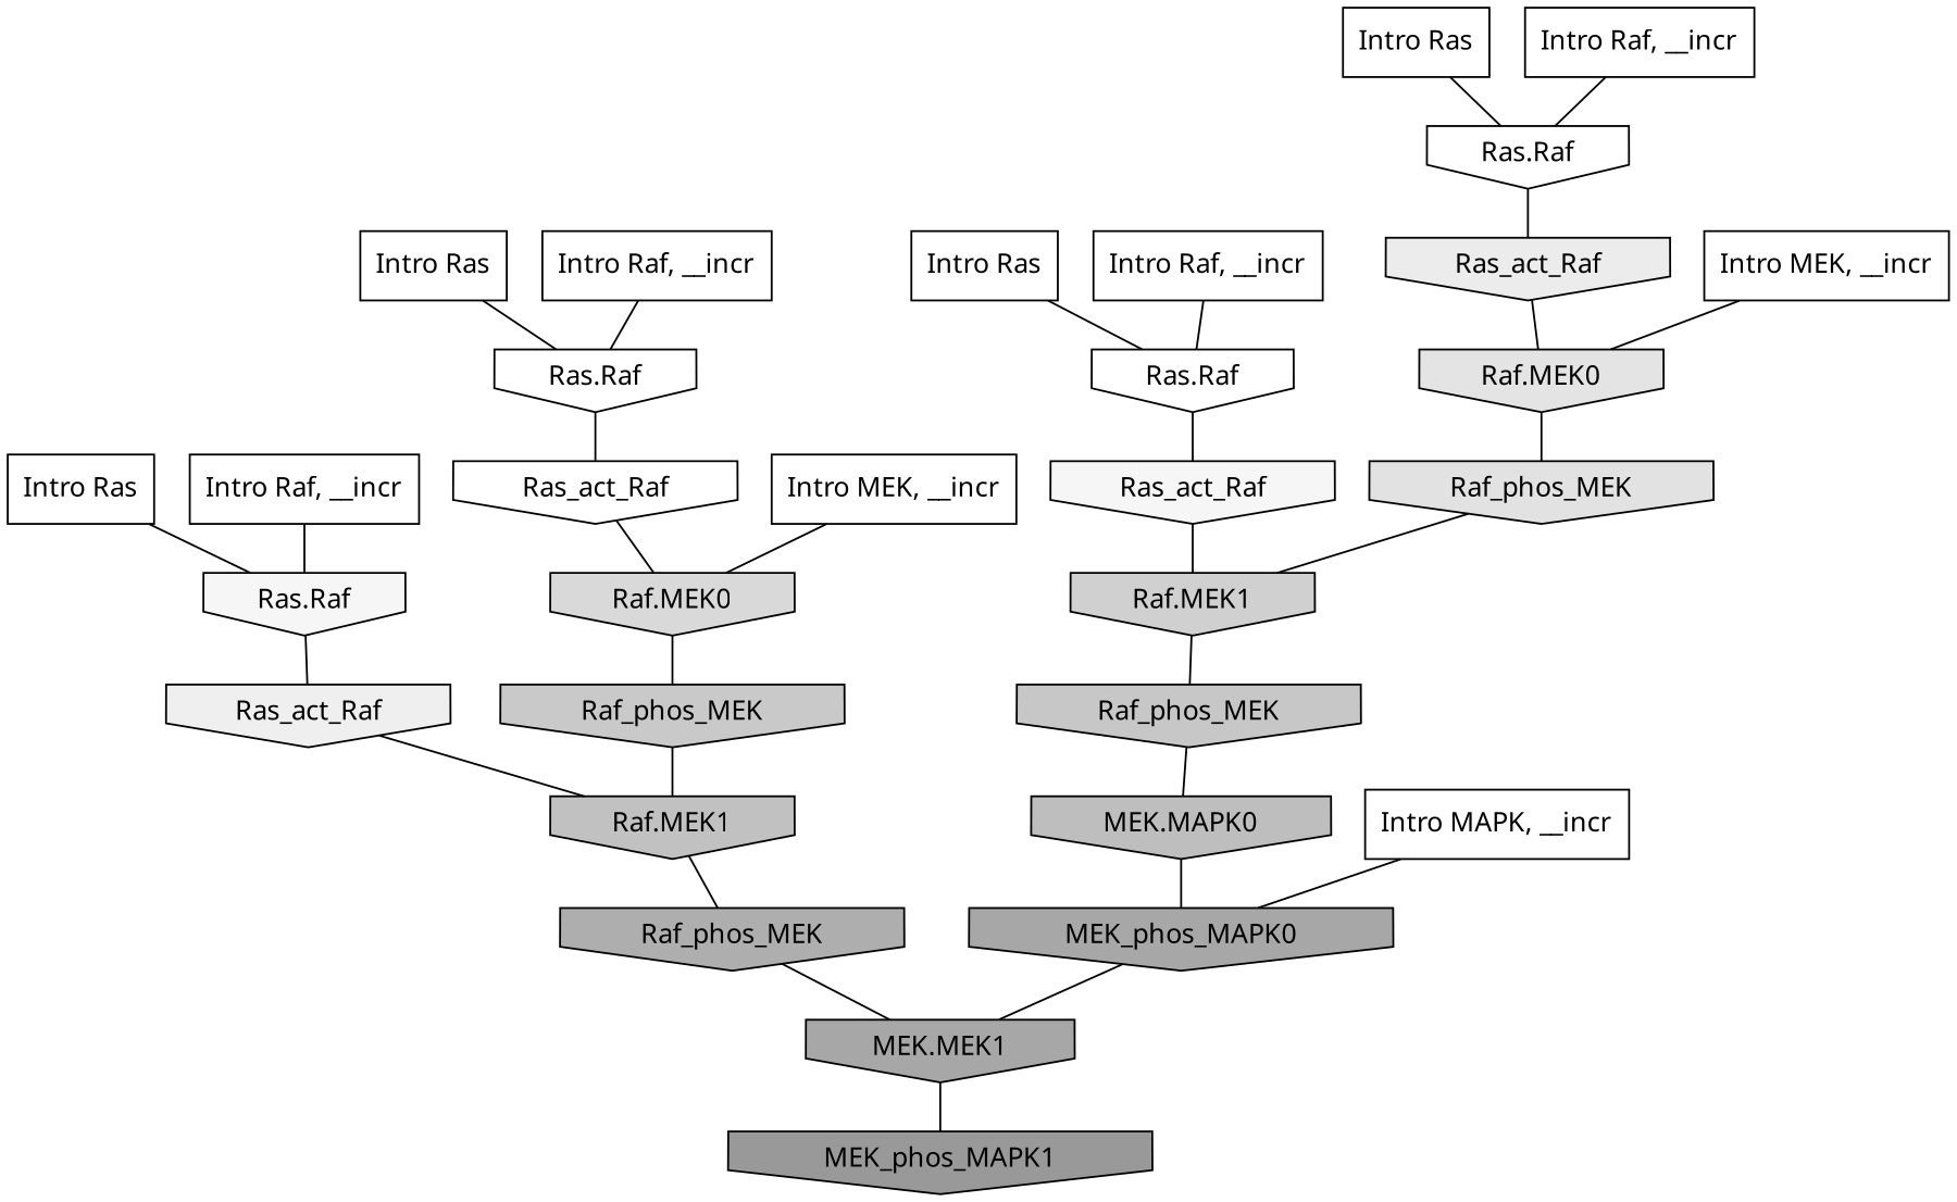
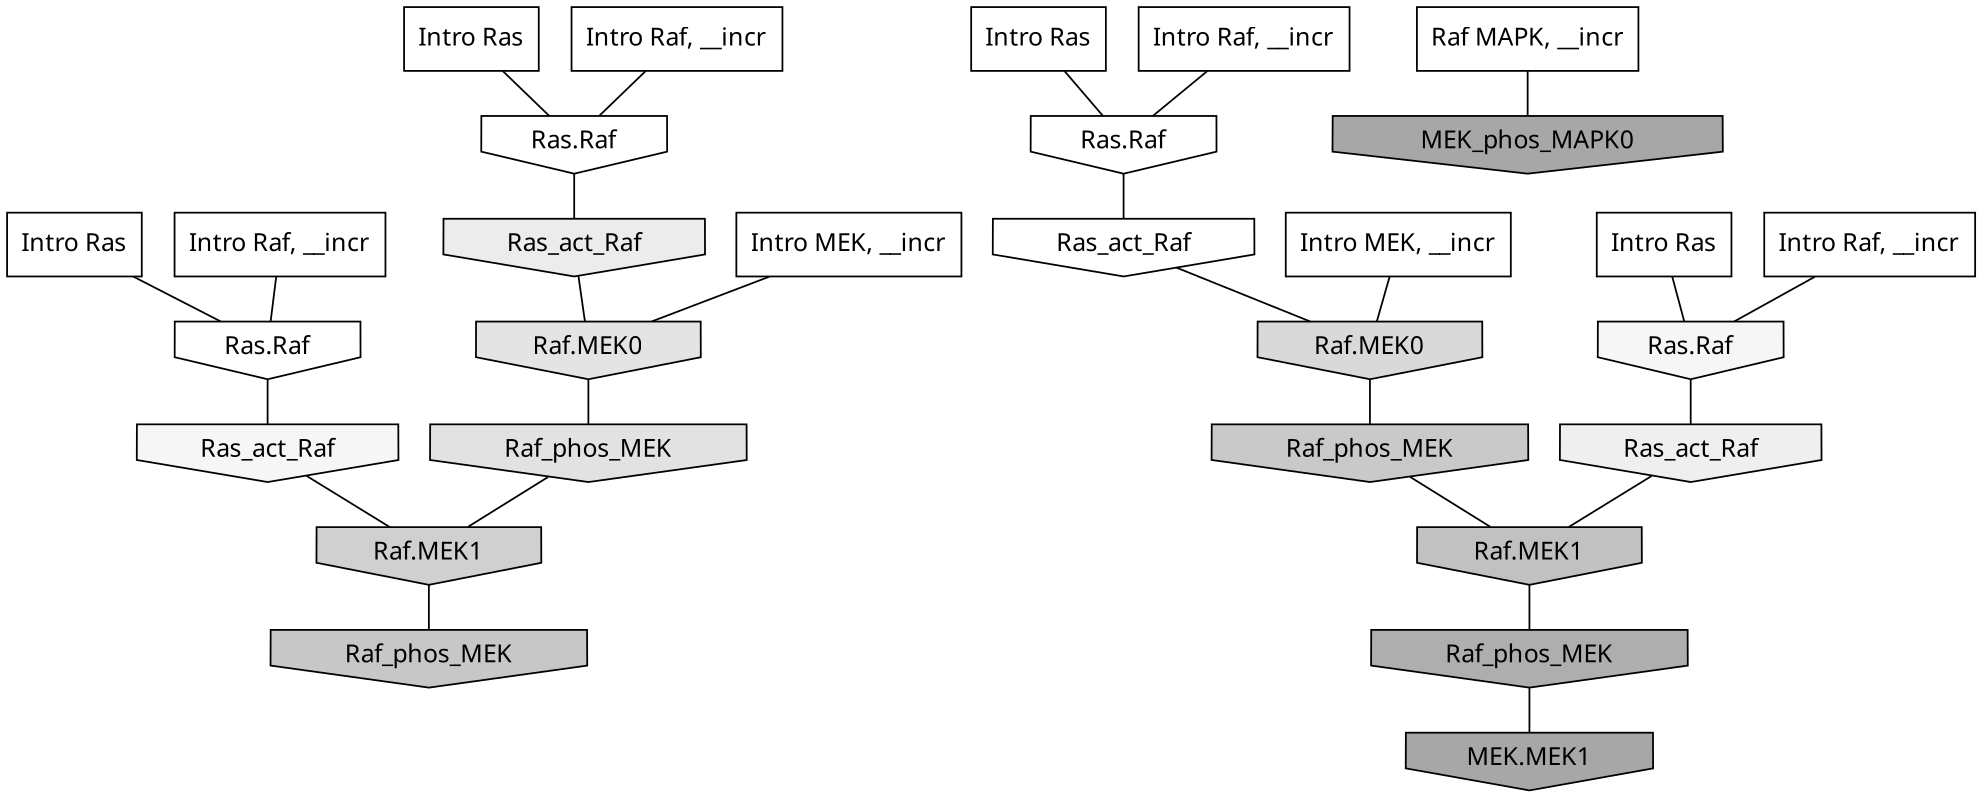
  digraph {
    rankdir=TB
    ranksep=0.30
    node [fillcolor="0.000 0.000 1.000" fontname="CMU Serif" shape=invhouse style=filled]
    edge [color="0.000 0.000 0.000" dir=none fontname="CMU Serif"]
    n1 [label="Intro Ras" shape=rectangle]
    n2 [fillcolor="0.000 0.000 0.998" label="Ras.Raf"]
    n3 [fillcolor="0.000 0.000 0.964" label=Ras_act_Raf]
    n4 [label="Intro Ras" shape=rectangle]
    n5 [label="Ras.Raf"]
    n6 [fillcolor="0.000 0.000 0.922" label=Ras_act_Raf]
    n7 [label="Intro Ras" shape=rectangle]
    n8 [label="Ras.Raf"]
    n9 [label=Ras_act_Raf]
    n10 [label="Intro Ras" shape=rectangle]
    n11 [fillcolor="0.000 0.000 0.961" label="Ras.Raf"]
    n12 [fillcolor="0.000 0.000 0.936" label=Ras_act_Raf]
    n13 [label="Intro Raf, __incr" shape=rectangle]
    n14 [label="Intro Raf, __incr" shape=rectangle]
    n15 [label="Intro Raf, __incr" shape=rectangle]
    n16 [label="Intro Raf, __incr" shape=rectangle]
    n17 [label="Intro MEK, __incr" shape=rectangle]
    n18 [fillcolor="0.000 0.000 0.848" label="Raf.MEK0"]
    n19 [fillcolor="0.000 0.000 0.786" label=Raf_phos_MEK]
    n20 [label="Intro MEK, __incr" shape=rectangle]
    n21 [fillcolor="0.000 0.000 0.892" label="Raf.MEK0"]
    n22 [fillcolor="0.000 0.000 0.883" label=Raf_phos_MEK]
-   n23 [label="Intro MAPK, __incr" shape=rectangle]
+   n23 [label="Raf MAPK, __incr" shape=rectangle]
    n24 [fillcolor="0.000 0.000 0.656" label=MEK_phos_MAPK0]
-   n25 [fillcolor="0.000 0.000 0.745" label="MEK.MAPK0"]
    n26 [fillcolor="0.000 0.000 0.814" label="Raf.MEK1"]
    n27 [fillcolor="0.000 0.000 0.778" label=Raf_phos_MEK]
    n28 [fillcolor="0.000 0.000 0.756" label="Raf.MEK1"]
    n29 [fillcolor="0.000 0.000 0.683" label=Raf_phos_MEK]
    n30 [fillcolor="0.000 0.000 0.654" label="MEK.MEK1"]
-   n31 [fillcolor="0.000 0.000 0.600" label=MEK_phos_MAPK1]
    n1 -> n2
    n2 -> n3
    n3 -> n26
    n4 -> n5
    n5 -> n6
    n6 -> n21
    n7 -> n8
    n8 -> n9
    n9 -> n18
    n10 -> n11
    n11 -> n12
    n12 -> n28
    n13 -> n11
    n14 -> n8
    n15 -> n2
    n16 -> n5
    n17 -> n18
    n18 -> n19
    n19 -> n28
    n20 -> n21
    n21 -> n22
    n22 -> n26
    n23 -> n24
-   n24 -> n30
-   n25 -> n24
    n26 -> n27
-   n27 -> n25
    n28 -> n29
    n29 -> n30
-   n30 -> n31
  }
